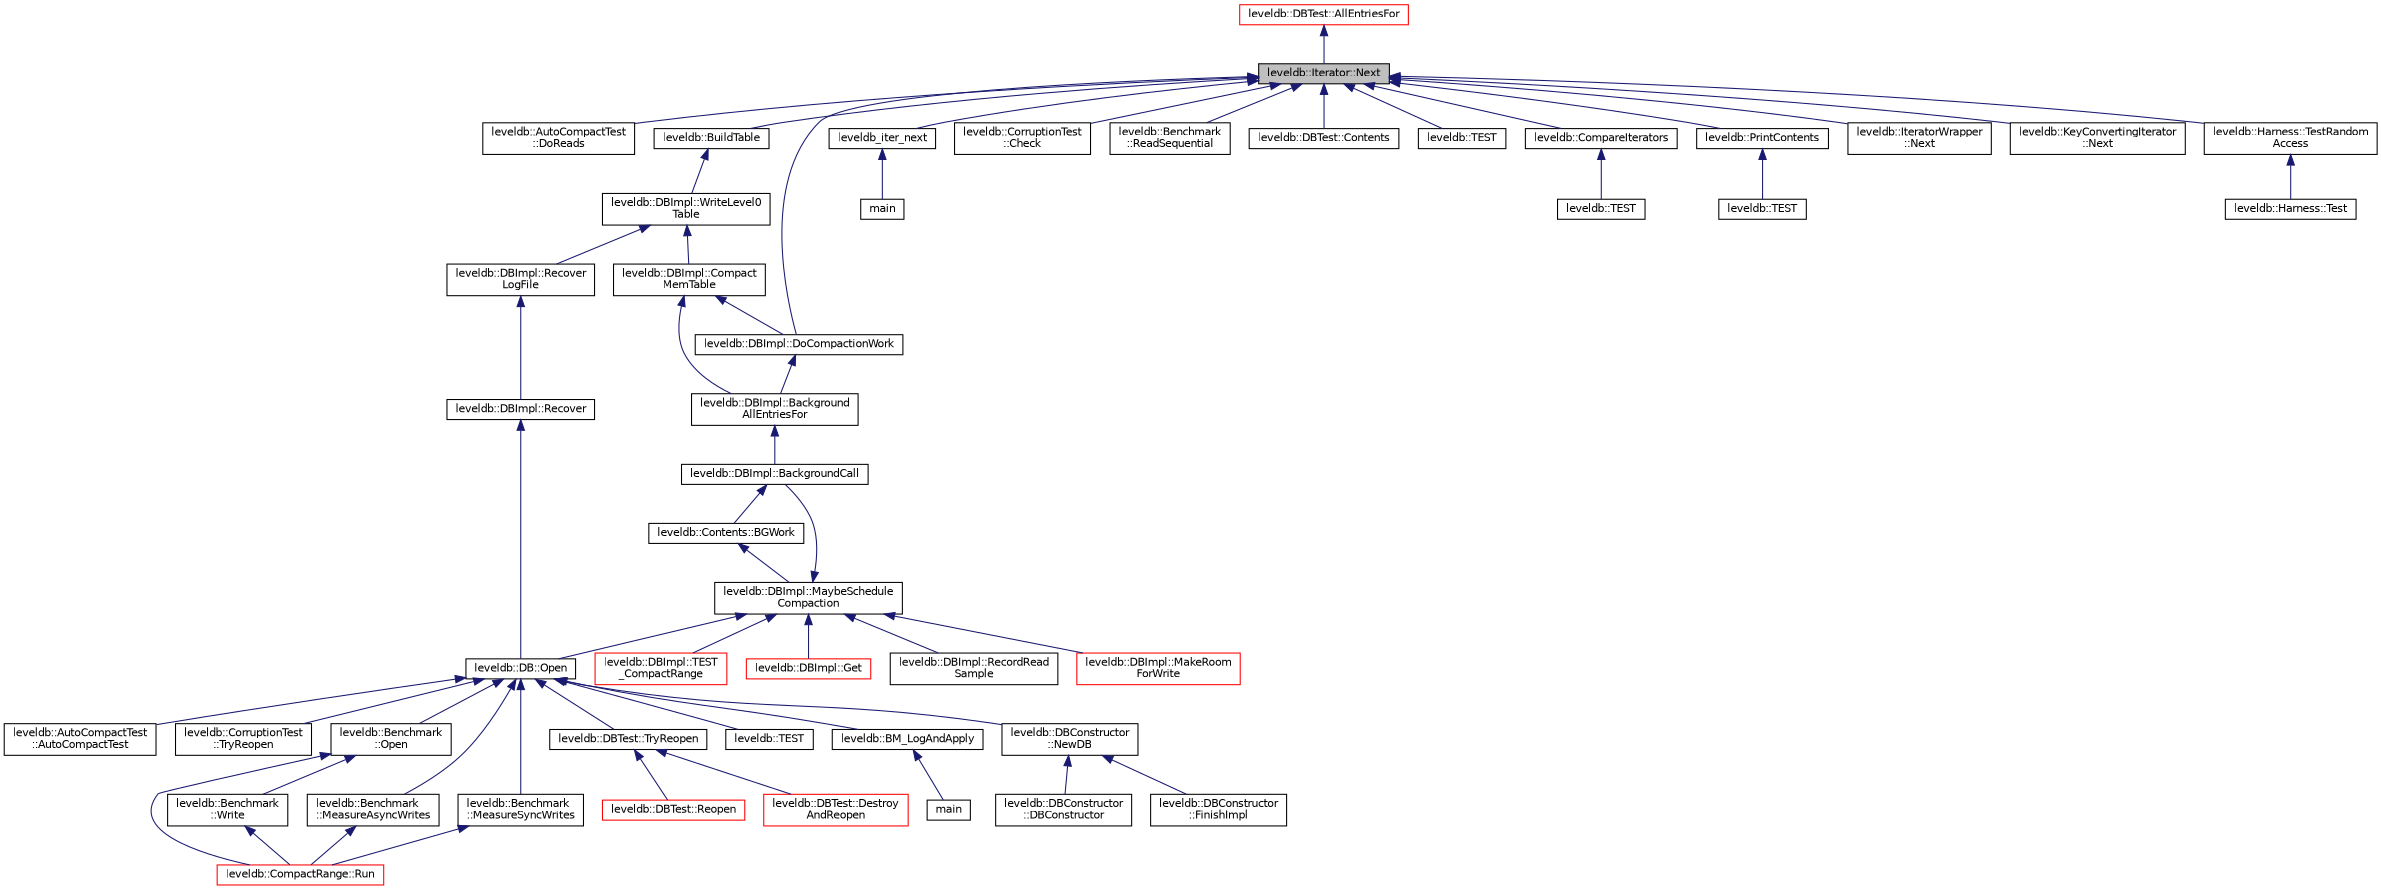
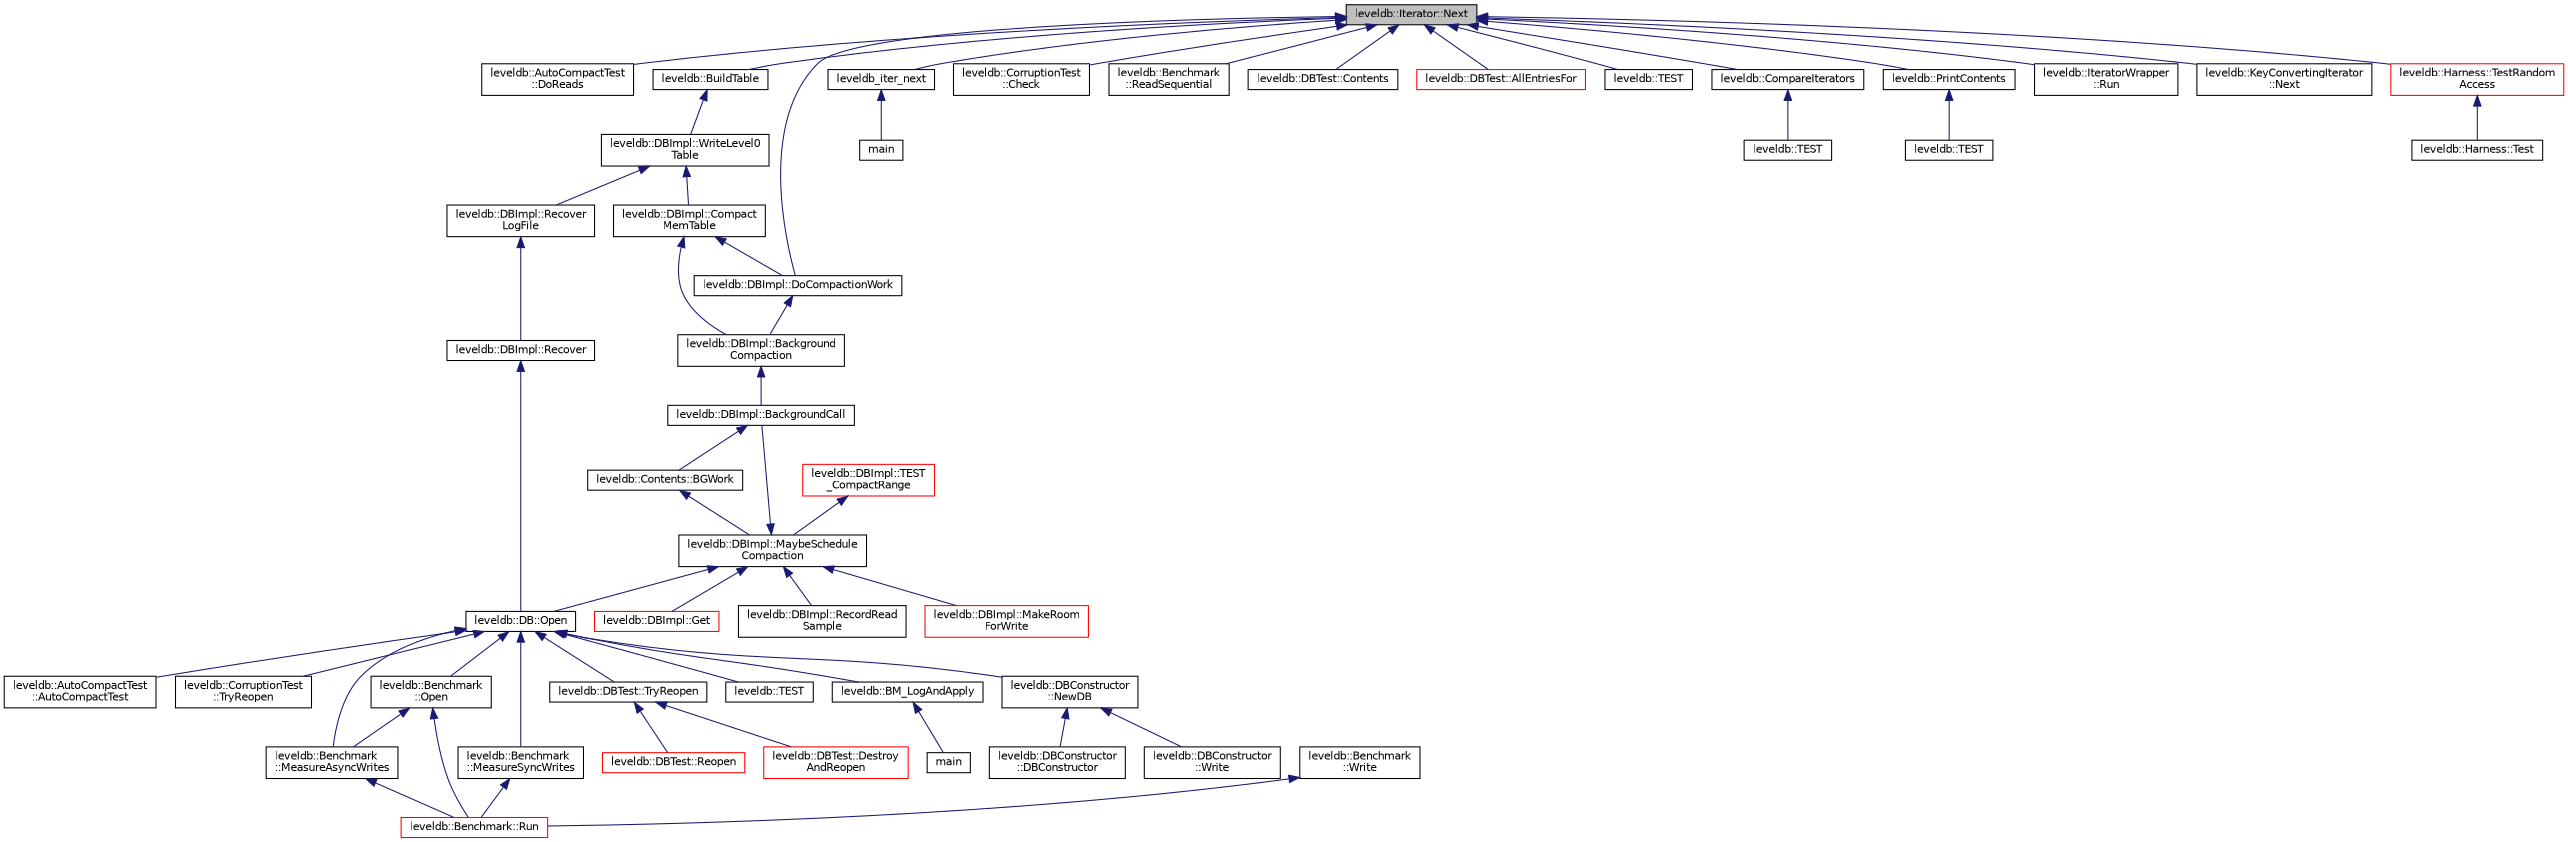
  digraph {
    rankdir=TB
    node [color=black fillcolor=white fontname=Helvetica fontsize=10 shape=record style=filled]
    edge [color=midnightblue dir=back fontname=Helvetica fontsize=10 labelfontname=Helvetica labelfontsize=10 style=solid]
    n1 [fillcolor=grey75 fontcolor=black height=0.2 label="leveldb::Iterator::Next" width=0.4]
    n2 [height=0.2 label="leveldb::AutoCompactTest\l::DoReads" width=0.4]
    n3 [height=0.2 label="leveldb::BuildTable" width=0.4]
    n4 [height=0.2 label="leveldb::DBImpl::DoCompactionWork" width=0.4]
    n5 [height=0.2 label=leveldb_iter_next width=0.4]
    n6 [height=0.2 label="leveldb::CorruptionTest\l::Check" width=0.4]
    n7 [height=0.2 label="leveldb::Benchmark\l::ReadSequential" width=0.4]
    n8 [height=0.2 label="leveldb::DBTest::Contents" width=0.4]
    n9 [color=red height=0.2 label="leveldb::DBTest::AllEntriesFor" width=0.4]
    n10 [height=0.2 label="leveldb::TEST" width=0.4]
    n11 [height=0.2 label="leveldb::CompareIterators" width=0.4]
    n12 [height=0.2 label="leveldb::PrintContents" width=0.4]
-   n13 [height=0.2 label="leveldb::IteratorWrapper\l::Next" width=0.4]
+   n13 [height=0.2 label="leveldb::IteratorWrapper\l::Run" width=0.4]
    n14 [height=0.2 label="leveldb::KeyConvertingIterator\l::Next" width=0.4]
-   n15 [height=0.2 label="leveldb::Harness::TestRandom\lAccess" width=0.4]
+   n15 [color=red height=0.2 label="leveldb::Harness::TestRandom\lAccess" width=0.4]
    n16 [height=0.2 label="leveldb::DBImpl::WriteLevel0\lTable" width=0.4]
-   n17 [height=0.2 label="leveldb::DBImpl::Background\lAllEntriesFor" width=0.4]
+   n17 [height=0.2 label="leveldb::DBImpl::Background\lCompaction" width=0.4]
    n18 [height=0.2 label=main width=0.4]
    n19 [height=0.2 label="leveldb::TEST" width=0.4]
    n20 [height=0.2 label="leveldb::TEST" width=0.4]
    n21 [height=0.2 label="leveldb::Harness::Test" width=0.4]
    n22 [height=0.2 label="leveldb::DBImpl::Recover\lLogFile" width=0.4]
    n23 [height=0.2 label="leveldb::DBImpl::Compact\lMemTable" width=0.4]
    n24 [height=0.2 label="leveldb::DBImpl::Recover" width=0.4]
    n25 [height=0.2 label="leveldb::DB::Open" width=0.4]
    n26 [height=0.2 label="leveldb::AutoCompactTest\l::AutoCompactTest" width=0.4]
    n27 [height=0.2 label="leveldb::CorruptionTest\l::TryReopen" width=0.4]
    n28 [height=0.2 label="leveldb::Benchmark\l::Open" width=0.4]
    n29 [height=0.2 label="leveldb::Benchmark\l::MeasureAsyncWrites" width=0.4]
    n30 [height=0.2 label="leveldb::Benchmark\l::MeasureSyncWrites" width=0.4]
    n31 [height=0.2 label="leveldb::DBTest::TryReopen" width=0.4]
    n32 [height=0.2 label="leveldb::TEST" width=0.4]
    n33 [height=0.2 label="leveldb::BM_LogAndApply" width=0.4]
    n34 [height=0.2 label="leveldb::DBConstructor\l::NewDB" width=0.4]
-   n35 [color=red height=0.2 label="leveldb::CompactRange::Run" width=0.4]
+   n35 [color=red height=0.2 label="leveldb::Benchmark::Run" width=0.4]
    n36 [height=0.2 label="leveldb::Benchmark\l::Write" width=0.4]
    n37 [color=red height=0.2 label="leveldb::DBTest::Reopen" width=0.4]
    n38 [color=red height=0.2 label="leveldb::DBTest::Destroy\lAndReopen" width=0.4]
    n39 [height=0.2 label=main width=0.4]
    n40 [height=0.2 label="leveldb::DBConstructor\l::DBConstructor" width=0.4]
-   n41 [height=0.2 label="leveldb::DBConstructor\l::FinishImpl" width=0.4]
+   n41 [height=0.2 label="leveldb::DBConstructor\l::Write" width=0.4]
    n42 [height=0.2 label="leveldb::DBImpl::BackgroundCall" width=0.4]
    n43 [height=0.2 label="leveldb::Contents::BGWork" width=0.4]
    n44 [height=0.2 label="leveldb::DBImpl::MaybeSchedule\lCompaction" width=0.4]
    n45 [color=red height=0.2 label="leveldb::DBImpl::TEST\l_CompactRange" width=0.4]
    n46 [color=red height=0.2 label="leveldb::DBImpl::Get" width=0.4]
    n47 [height=0.2 label="leveldb::DBImpl::RecordRead\lSample" width=0.4]
    n48 [color=red height=0.2 label="leveldb::DBImpl::MakeRoom\lForWrite" width=0.4]
    n1 -> n2
    n1 -> n3
    n1 -> n4
    n1 -> n5
    n1 -> n6
    n1 -> n7
    n1 -> n8
-   n9 -> n1
+   n1 -> n9
    n1 -> n10
    n1 -> n11
    n1 -> n12
    n1 -> n13
    n1 -> n14
    n1 -> n15
    n3 -> n16
    n4 -> n17
    n5 -> n18
    n11 -> n19
    n12 -> n20
    n15 -> n21
    n16 -> n22
    n16 -> n23
    n17 -> n42
    n22 -> n24
    n23 -> n4
    n23 -> n17
    n24 -> n25
    n25 -> n26
    n25 -> n27
    n25 -> n28
    n25 -> n29
    n25 -> n30
    n25 -> n31
    n25 -> n32
    n25 -> n33
    n25 -> n34
    n28 -> n35
-   n28 -> n36
+   n28 -> n29
    n29 -> n35
    n30 -> n35
    n31 -> n37
    n31 -> n38
    n33 -> n39
    n34 -> n40
    n34 -> n41
    n36 -> n35
    n42 -> n43
    n43 -> n44
    n44 -> n25
    n44 -> n42
-   n44 -> n45
+   n45 -> n44
    n44 -> n46
    n44 -> n47
    n44 -> n48
  }
